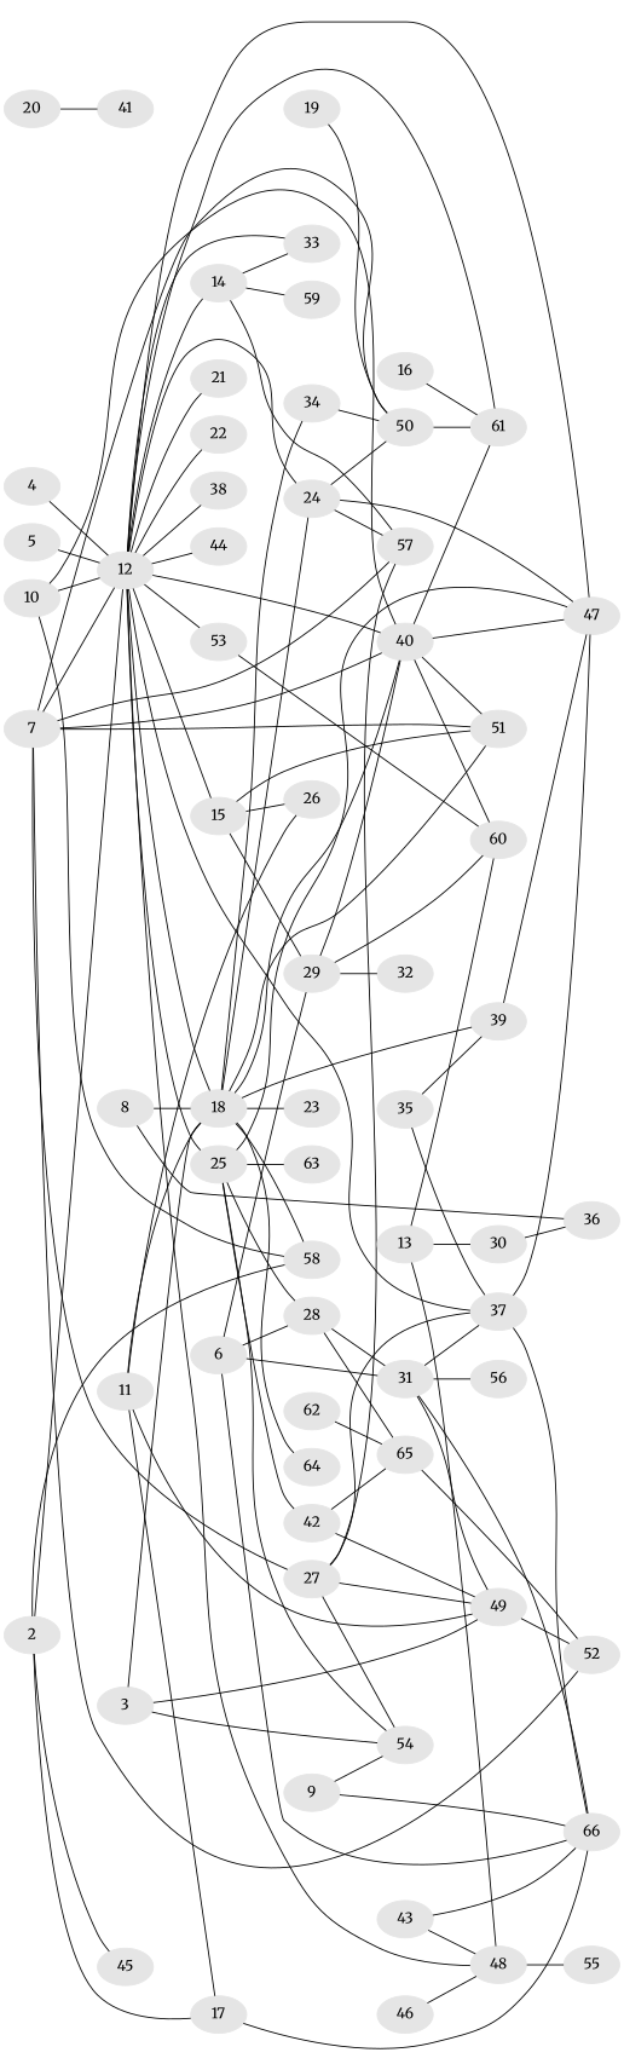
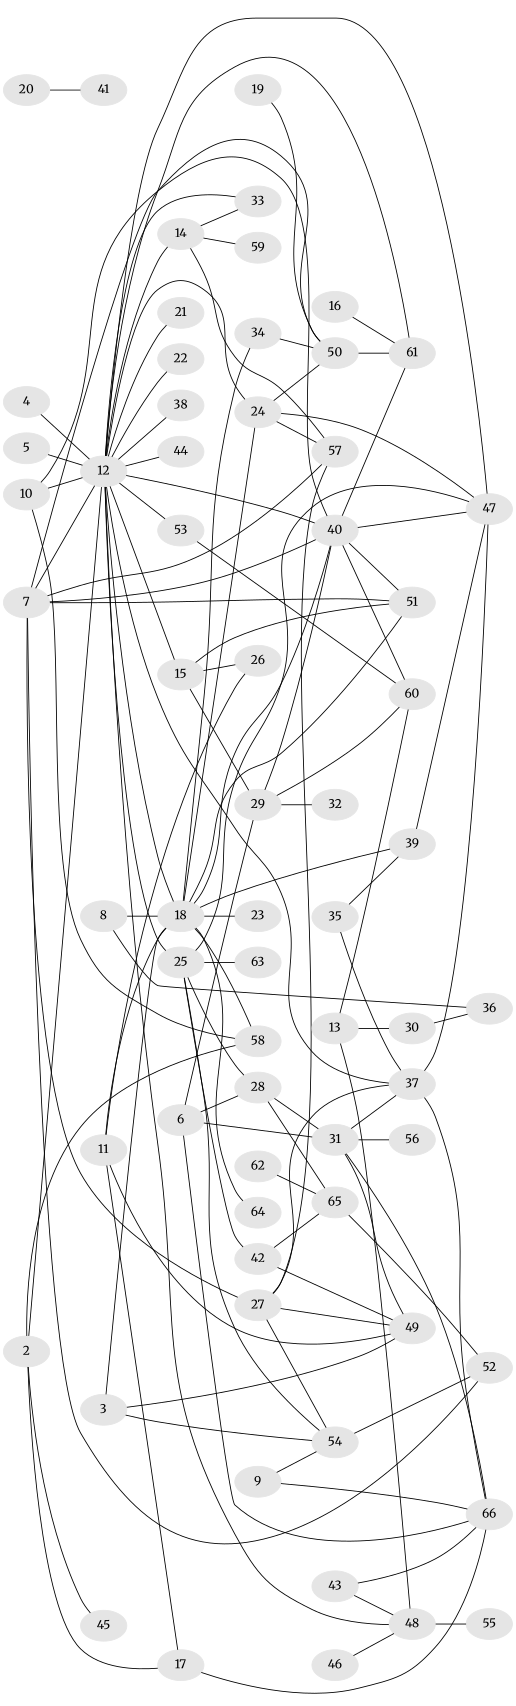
  graph {
    fontname=Merriweather
    rankdir=LR
    node [color=gray90 fontname=Merriweather style=filled]
    edge [fontname=Merriweather weight=1.0]
    7
    12
    27
    40
    50
    51
    52
    57
    30
    36
    2
    17
    45
    58
    18
    14
    15
    21
    22
    24
    25
    33
    37
    38
    44
    47
    48
    53
    61
    66
    3
    49
    54
    23
    34
    39
    64
    4
    5
    6
    28
    29
    31
    65
    60
    32
    56
    8
    9
    10
    11
    26
    59
    42
    63
    55
    13
    16
    19
    20
    41
    35
    43
    46
    62
    7 -- 12
    7 -- 27
    7 -- 40
    7 -- 50
    7 -- 51
    7 -- 52
    7 -- 57
    12 -- 40 [weight=2.0]
    12 -- 18
    12 -- 14
    12 -- 15
    12 -- 21
    12 -- 22
    12 -- 24 [weight=2.0]
    12 -- 25
    12 -- 33
    12 -- 37
    12 -- 38
    12 -- 44
    12 -- 47
    12 -- 48
    12 -- 53
    12 -- 61
    27 -- 57
    27 -- 37
    27 -- 49
    27 -- 54
    40 -- 51
    40 -- 47
    40 -- 61 [weight=2.0]
    40 -- 60
    50 -- 61
    30 -- 36
    2 -- 12
    2 -- 17
    2 -- 45
    2 -- 58
    17 -- 66
    18 -- 40
    18 -- 51
    18 -- 58
    18 -- 24
    18 -- 23
    18 -- 34
    18 -- 39
    18 -- 64
    14 -- 57
    14 -- 33
    14 -- 59
    15 -- 51
    15 -- 29
    15 -- 26
    24 -- 50 [weight=2.0]
    24 -- 57
    24 -- 47
    25 -- 47
    25 -- 54
    25 -- 28
    25 -- 42
    25 -- 63
    37 -- 47
    37 -- 66
    48 -- 55
    53 -- 60
    3 -- 18
    3 -- 49
    3 -- 54
-   49 -- 52
+   54 -- 52
    34 -- 50
    39 -- 47
    4 -- 12
    5 -- 12
    6 -- 66
    6 -- 28
    6 -- 29
    6 -- 31
    28 -- 31
    28 -- 65
    29 -- 40
    29 -- 60
    29 -- 32
    31 -- 37
    31 -- 66
    31 -- 49
    31 -- 56
    65 -- 52
    8 -- 36
    8 -- 18 [weight=2.0]
    9 -- 66
    9 -- 54
    10 -- 12 [weight=2.0]
    10 -- 40
    10 -- 58
    11 -- 17
    11 -- 18
    11 -- 49
    11 -- 26
    42 -- 49
    42 -- 65
    13 -- 30
    13 -- 48
    13 -- 60
    16 -- 61
    19 -- 50
    20 -- 41
    35 -- 37
    35 -- 39
    43 -- 48
    43 -- 66 [weight=2.0]
    46 -- 48
    62 -- 65
  }
